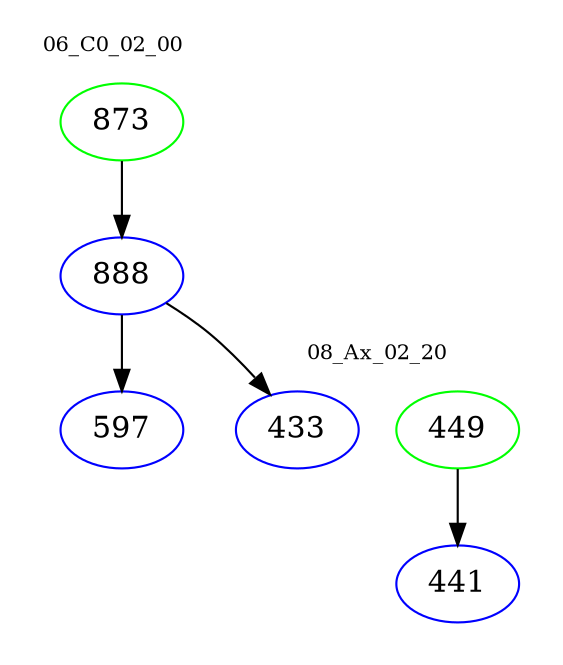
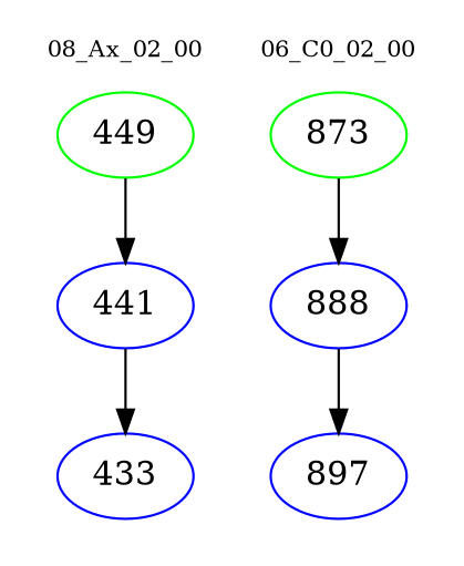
  digraph {
    node [color=blue]
    edge [color=black]
    n1 [color=green label=449]
    n2 [label=441]
    n3 [label=433]
    n4 [color=green label=873]
    n5 [label=888]
-   n6 [label=597]
+   n6 [label=897]
    subgraph cluster_1 {
      color=white
      fontsize=10
-     label="08_Ax_02_20"
+     label="08_Ax_02_00"
      n1
      n2
      n3
    }
    subgraph cluster_2 {
      color=white
      fontsize=10
      label="06_C0_02_00"
      n4
      n5
      n6
    }
    n1 -> n2
-   n5 -> n3
+   n2 -> n3
    n4 -> n5
    n5 -> n6
  }
